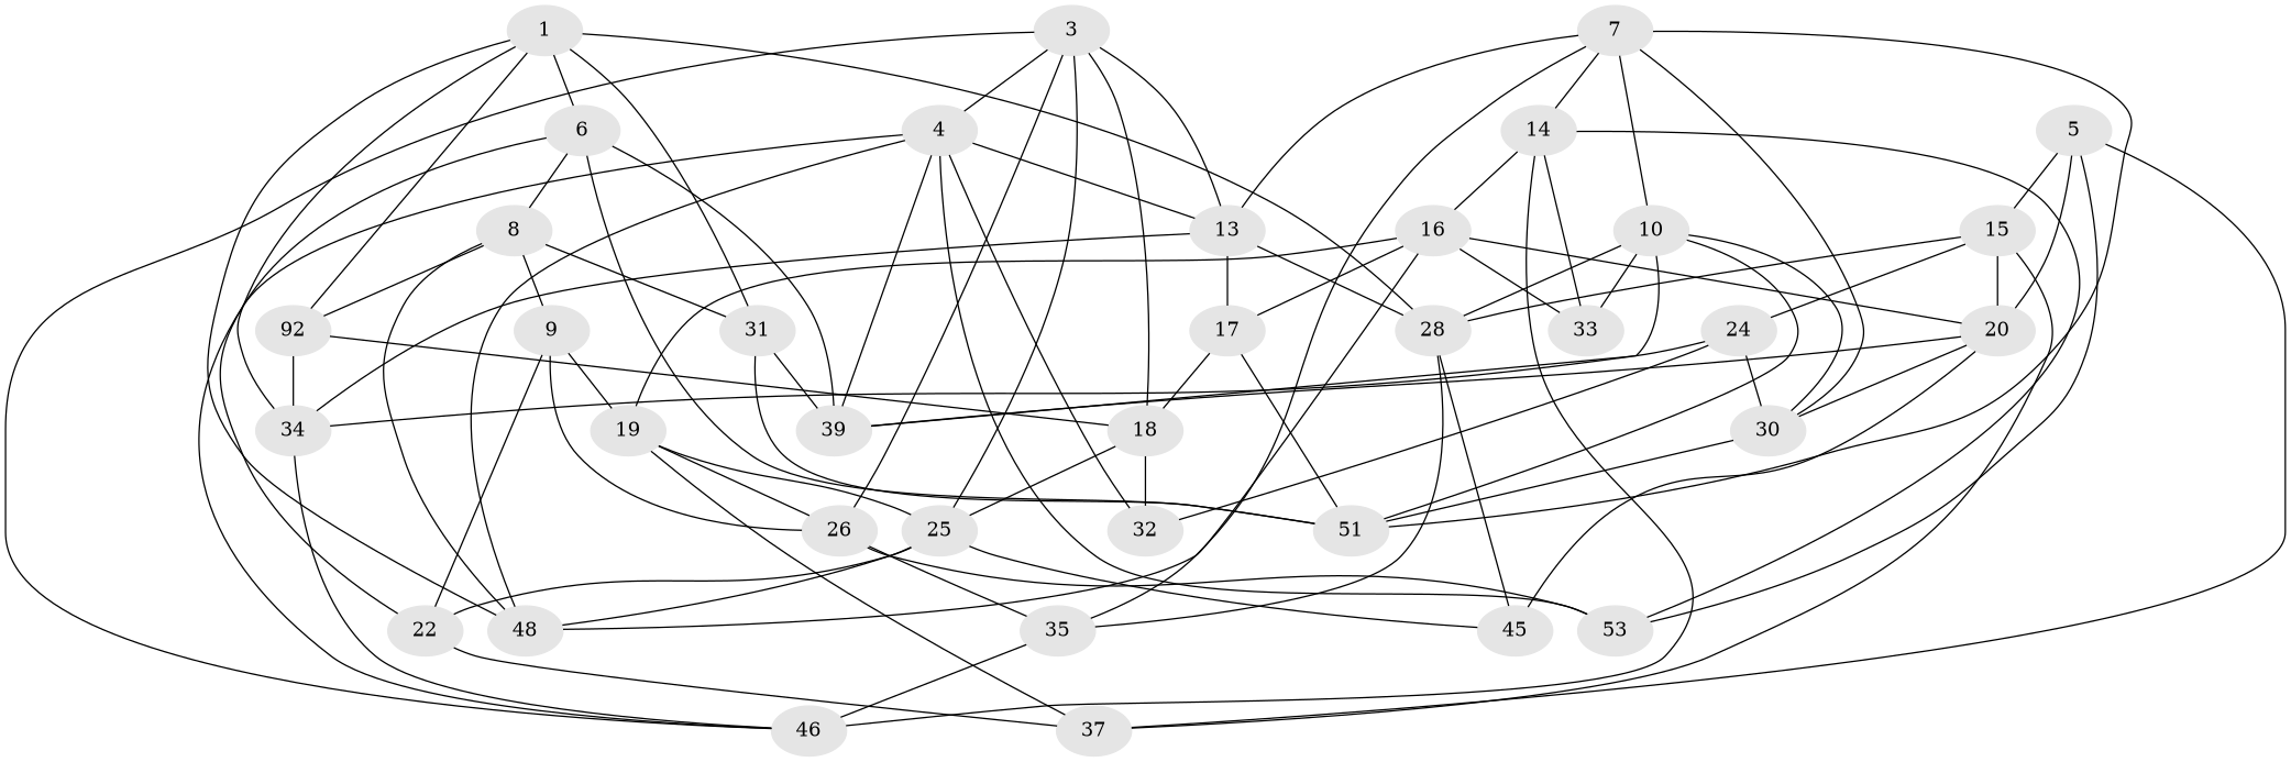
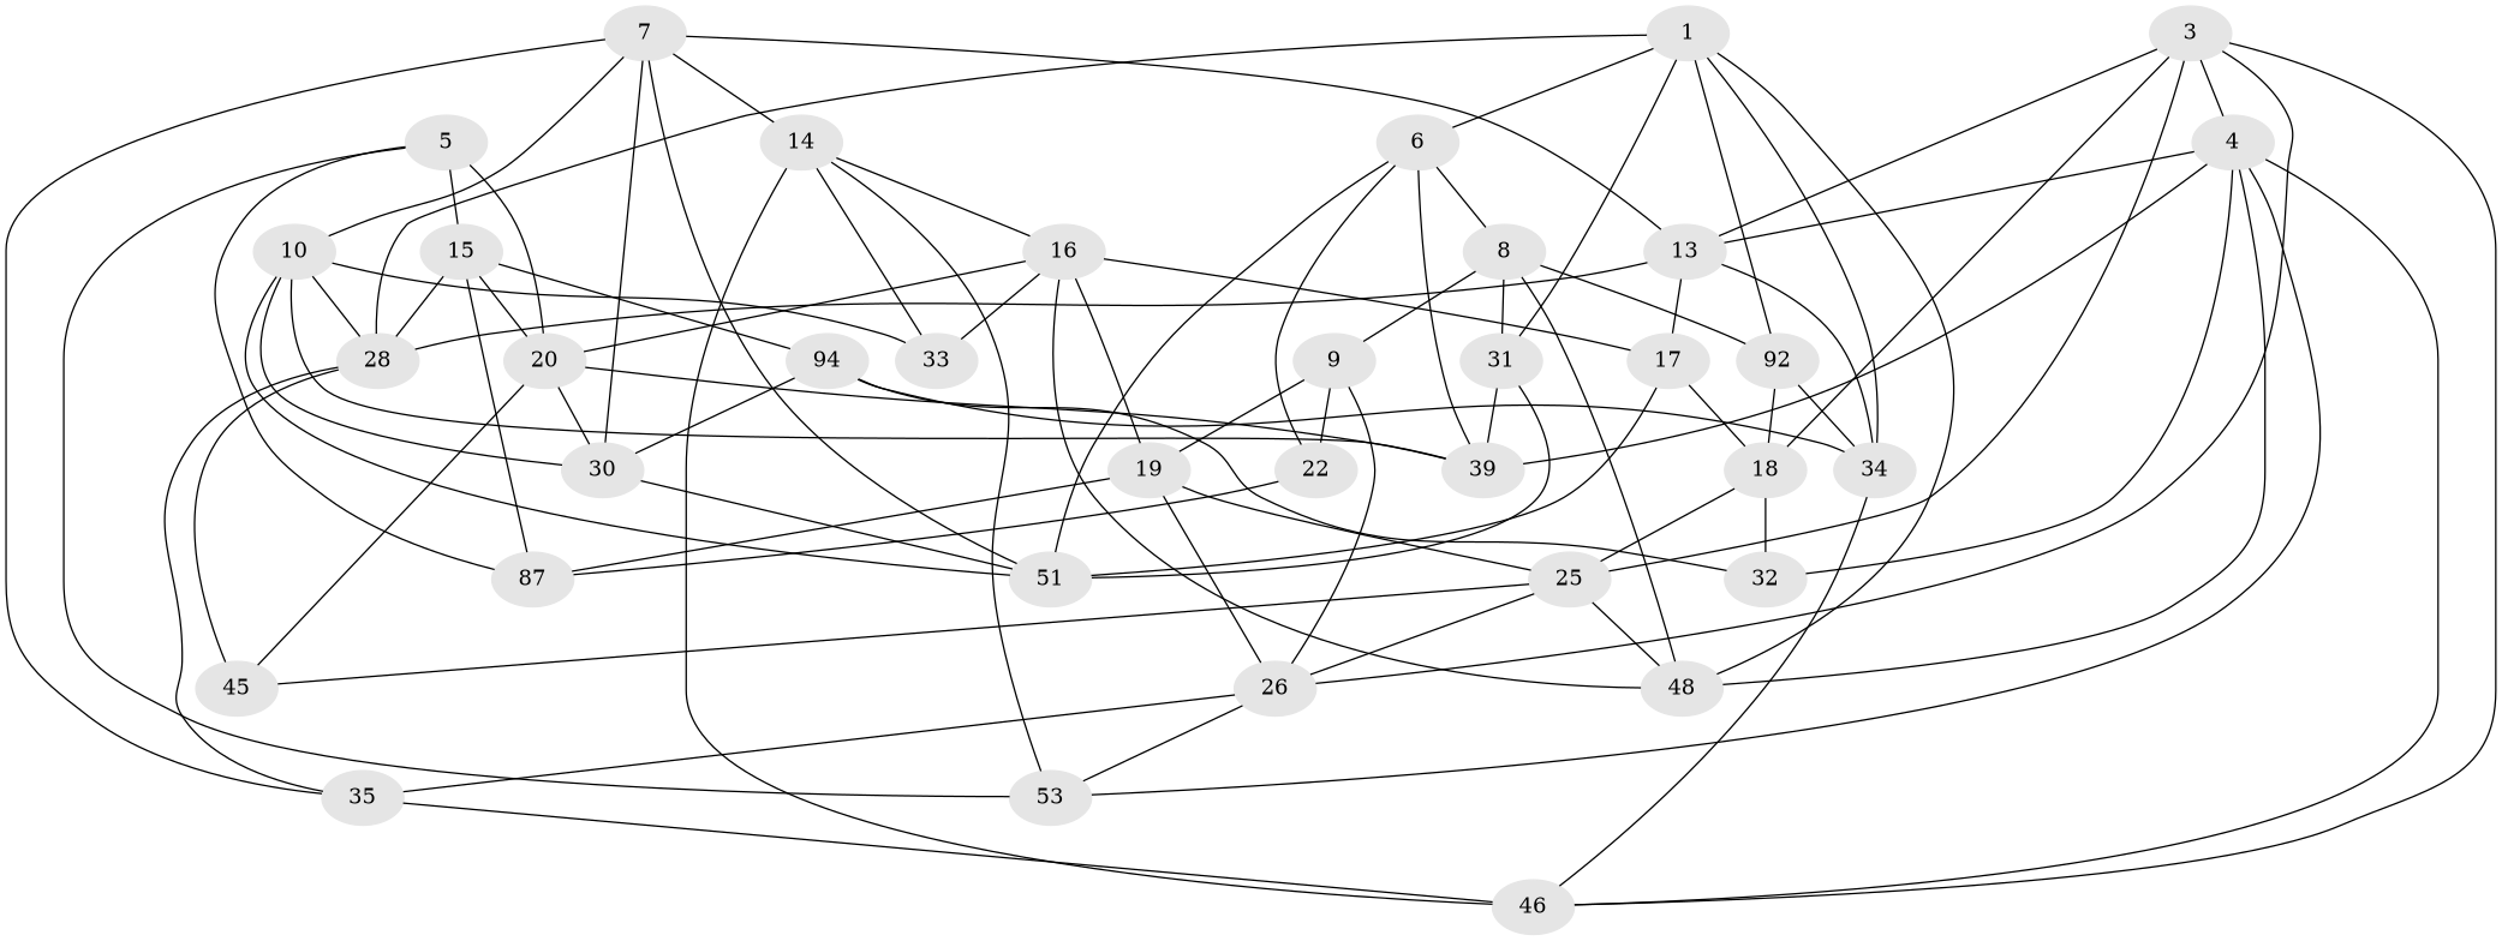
  graph {
    node [color=gray90 style=filled]
    1 [super="+2"]
    6 [super="+23"]
    n3 [label=92]
    28 [super="+38"]
    31
    34 [super="+41"]
    48 [super="+49"]
    39 [super="+43"]
    8 [super="+42"]
    22
    51 [super="+57"]
    18 [super="+40"]
    35
    45
    n15 [label=46 super="+46"]
    3 [super="+36"]
    4 [super="+11"]
    13 [super="+56"]
    25 [super="+54"]
    26 [super="+47"]
    53
    32
    17
    5 [super="+59"]
    15 [super="+27"]
    20 [super="+52"]
-   37
-   24
+   37 [label=87]
+   24 [label=94]
    30 [super="+50"]
    9
    7 [super="+58"]
    10 [super="+29"]
    14 [super="+55"]
    33
    16 [super="+21"]
    19 [super="+60"]
    1 -- 6
    1 -- n3
    1 -- 28
    1 -- 31
    1 -- 34
    1 -- 48
    6 -- 39 [weight=2]
    6 -- 8
    6 -- 22
    6 -- 51
    n3 -- 34
    n3 -- 18
    28 -- 35
    28 -- 45
    31 -- 39
    31 -- 51
    34 -- n15
    8 -- n3
    8 -- 31
    8 -- 48 [weight=2]
    8 -- 9
    22 -- 37
    18 -- 25
    18 -- 32 [weight=2]
    35 -- n15
    3 -- 18
    3 -- n15
    3 -- 4
    3 -- 13
    3 -- 25
    3 -- 26
    4 -- 48
    4 -- 39
    4 -- n15
    4 -- 13
    4 -- 53
    4 -- 32
    13 -- 28
    13 -- 34
    13 -- 17
    25 -- 48
    25 -- 45
-   25 -- 22
+   25 -- 26
    26 -- 35
    26 -- 53
    17 -- 51
    17 -- 18
    5 -- 53
    5 -- 15 [weight=2]
    5 -- 20
    5 -- 37
    15 -- 28
    15 -- 20
    15 -- 37
    15 -- 24
    20 -- 39
    20 -- 45
    20 -- 30
    24 -- 34
    24 -- 32
    24 -- 30
    30 -- 51
    9 -- 22
    9 -- 26
    9 -- 19
    7 -- 51
    7 -- 35
    7 -- 13
    7 -- 30
    7 -- 10
    7 -- 14
    10 -- 28
    10 -- 39
    10 -- 51
    10 -- 30
    10 -- 33
    14 -- n15 [weight=2]
    14 -- 53
    14 -- 33
    14 -- 16
    16 -- 48
    16 -- 17
    16 -- 20
    16 -- 33
    16 -- 19
    19 -- 25
    19 -- 26
    19 -- 37
  }
